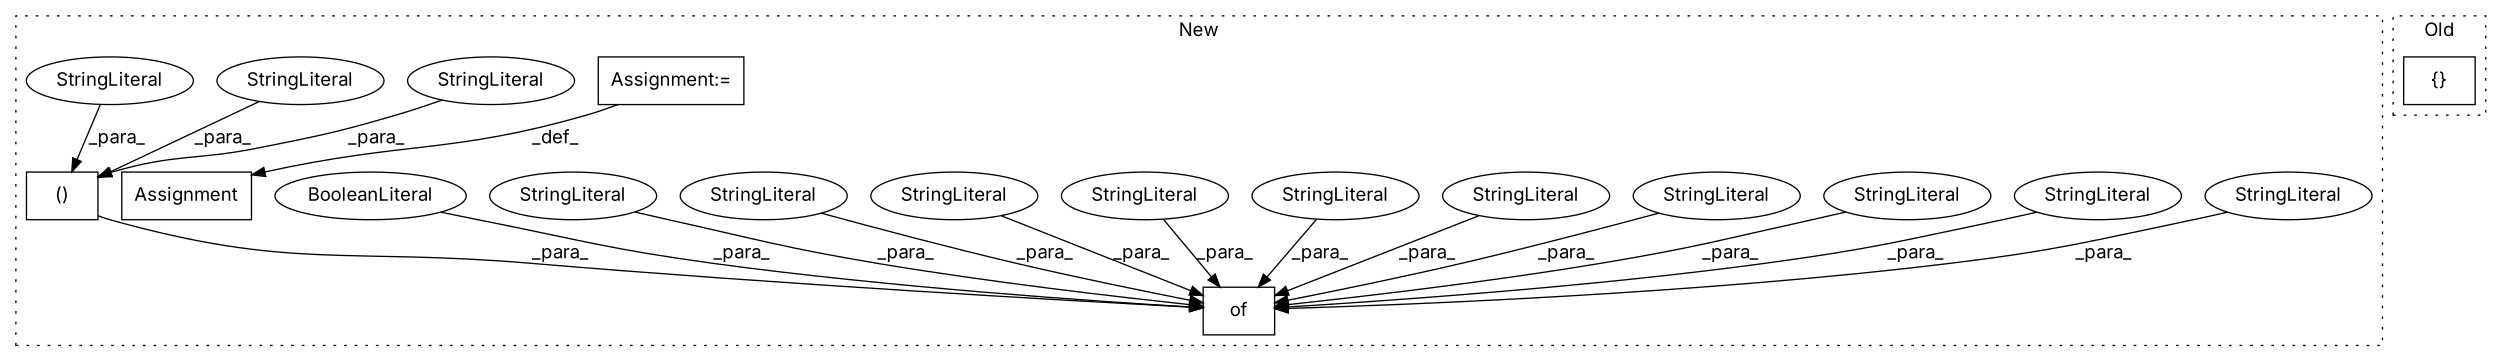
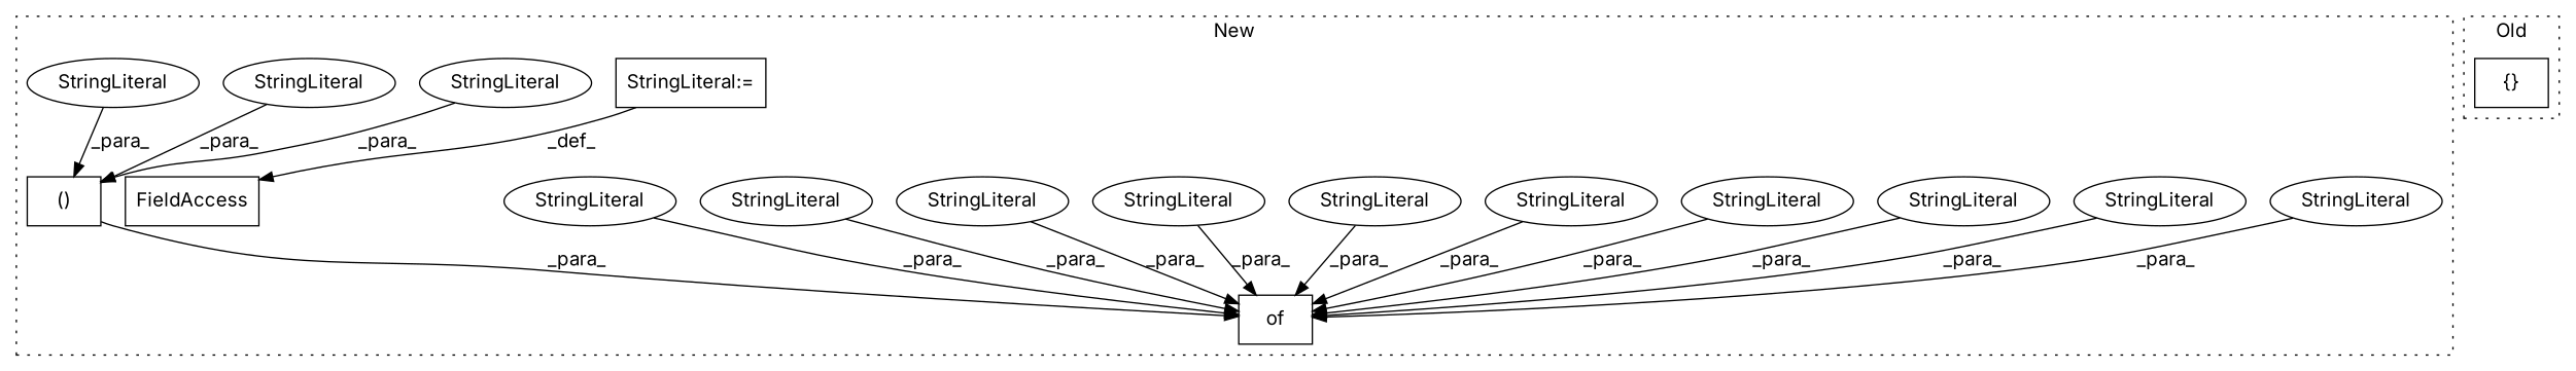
  digraph {
    fontname=Inter
    node [a=45 fontname=Inter l=14 s=2008 shape=ellipse]
    edge [fontname=Inter]
    n1 [a=32 l="3,1" label=of s="1766,2440" shape=box]
    n2 [label=StringLiteral s=2336]
    n3 [label=StringLiteral s=1792]
    n4 [l=13 label=StringLiteral s=1807]
    n5 [l=15 label=StringLiteral s=2400]
    n6 [l=18 label=StringLiteral s=2376]
    n7 [l=13 label=StringLiteral s=2421]
    n8 [l=6 label=StringLiteral s=1785]
    n9 [label=StringLiteral s=2356]
    n10 [label=StringLiteral s=1821]
    n11 [l=15 label=StringLiteral s=1769]
-   n12 [a=9 l=4 label=BooleanLiteral s=2371]
-   n13 [a=7 l=1 label="Assignment:=" s=1761 shape=box]
+   n13 [a=7 l=1 label="StringLiteral:=" s=1761 shape=box]
    n14 [a=106 l=62 label="()" shape=box]
-   n15 [a=22 l=18 label=Assignment s=1743 shape=box]
+   n15 [a=22 l=18 label=FieldAccess s=1743 shape=box]
    n16 [l=2 label=StringLiteral s=2068]
    n17 [l=5 label=StringLiteral]
    n18 [l=11 label=StringLiteral s=2026]
    n19 [a=4 l=2 label="{}" s=1568 shape=box]
    subgraph cluster_1 {
      label=New
      style=dotted
      n1
      n2
      n3
      n4
      n5
      n6
      n7
      n8
      n9
      n10
      n11
-     n12
      n13
      n14
      n15
      n16
      n17
      n18
    }
    subgraph cluster_2 {
      label=Old
      style=dotted
      n19
    }
    n2 -> n1 [label=_para_]
    n3 -> n1 [label=_para_]
    n4 -> n1 [label=_para_]
    n5 -> n1 [label=_para_]
    n6 -> n1 [label=_para_]
    n7 -> n1 [label=_para_]
    n8 -> n1 [label=_para_]
    n9 -> n1 [label=_para_]
    n10 -> n1 [label=_para_]
    n11 -> n1 [label=_para_]
-   n12 -> n1 [label=_para_]
    n13 -> n15 [label=_def_]
    n14 -> n1 [label=_para_]
    n16 -> n14 [label=_para_]
    n17 -> n14 [label=_para_]
    n18 -> n14 [label=_para_]
  }
